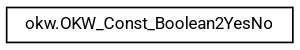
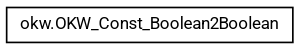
  digraph {
    rankdir=LR
    fontname=Roboto
-   n1 [color=black fillcolor=white fontname=Roboto fontsize=10 height=0.2 label="okw.OKW_Const_Boolean2YesNo" shape=record style=filled width=0.4]
+   n1 [color=black fillcolor=white fontname=Roboto fontsize=10 height=0.2 label="okw.OKW_Const_Boolean2Boolean" shape=record style=filled width=0.4]
  }
